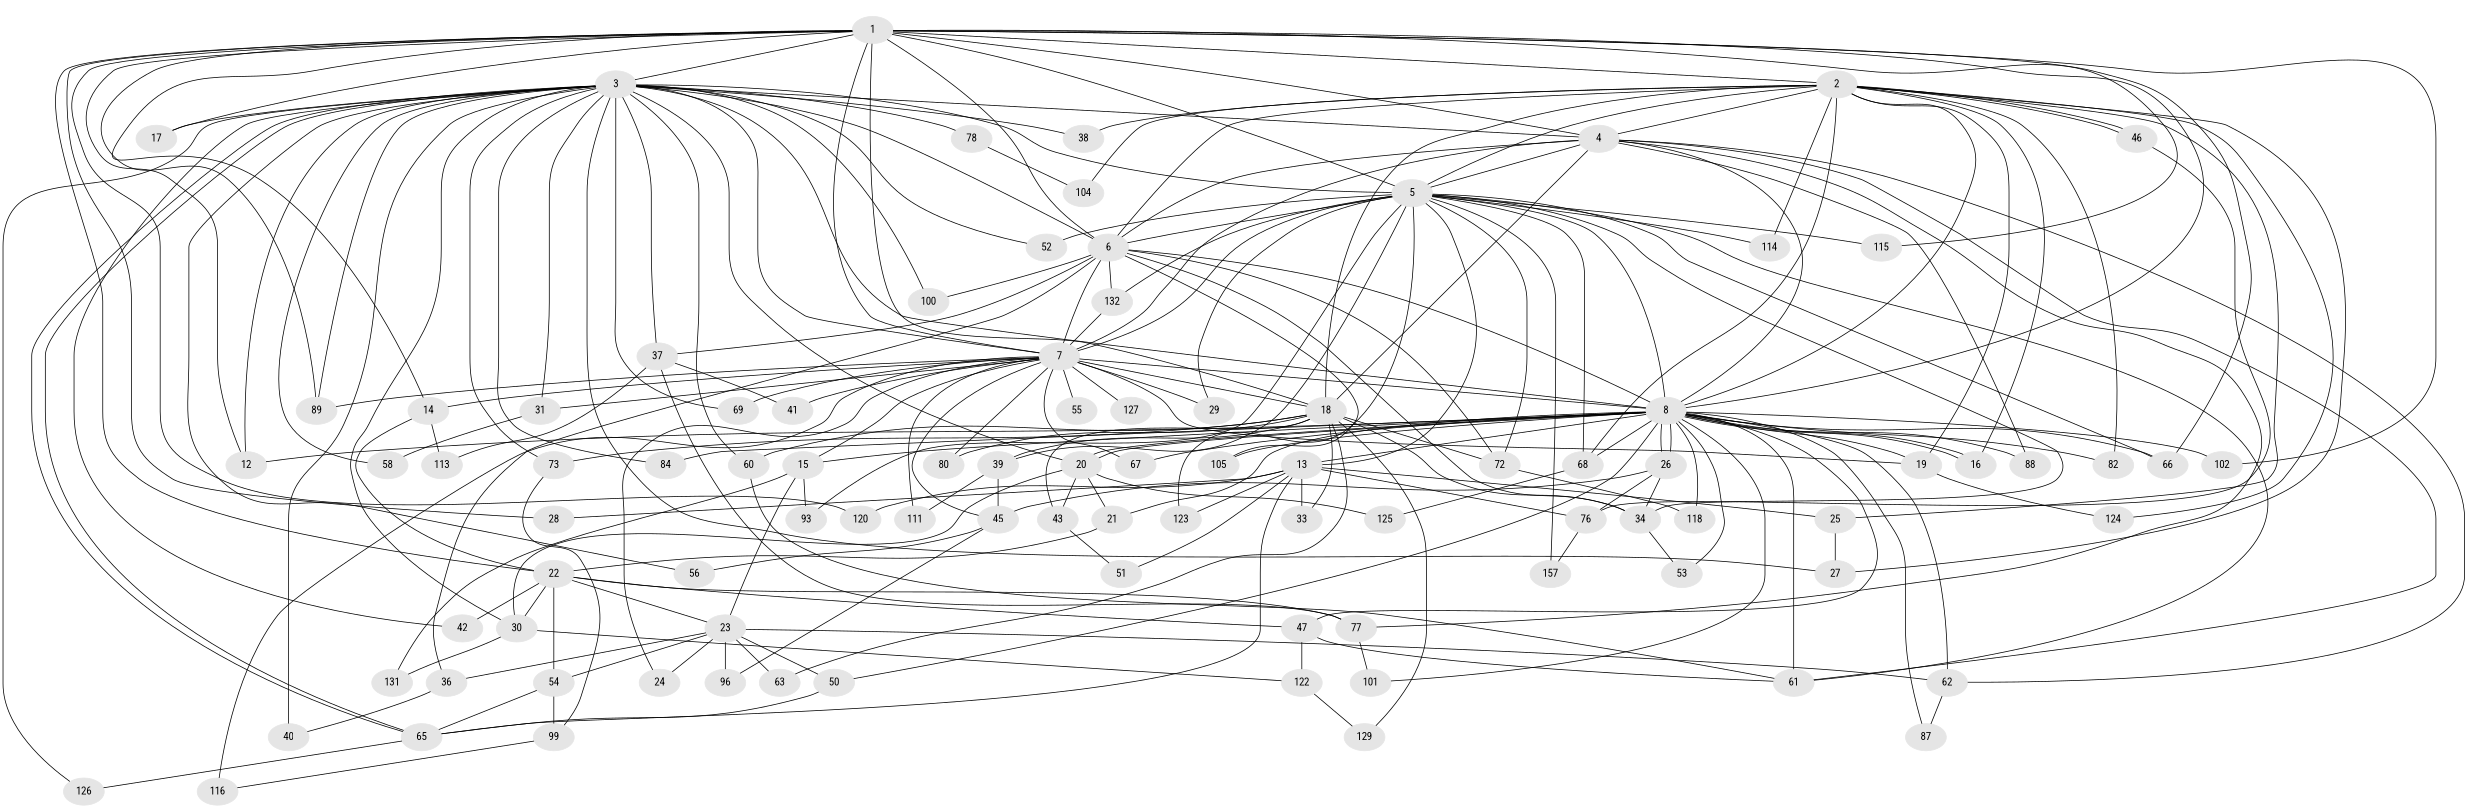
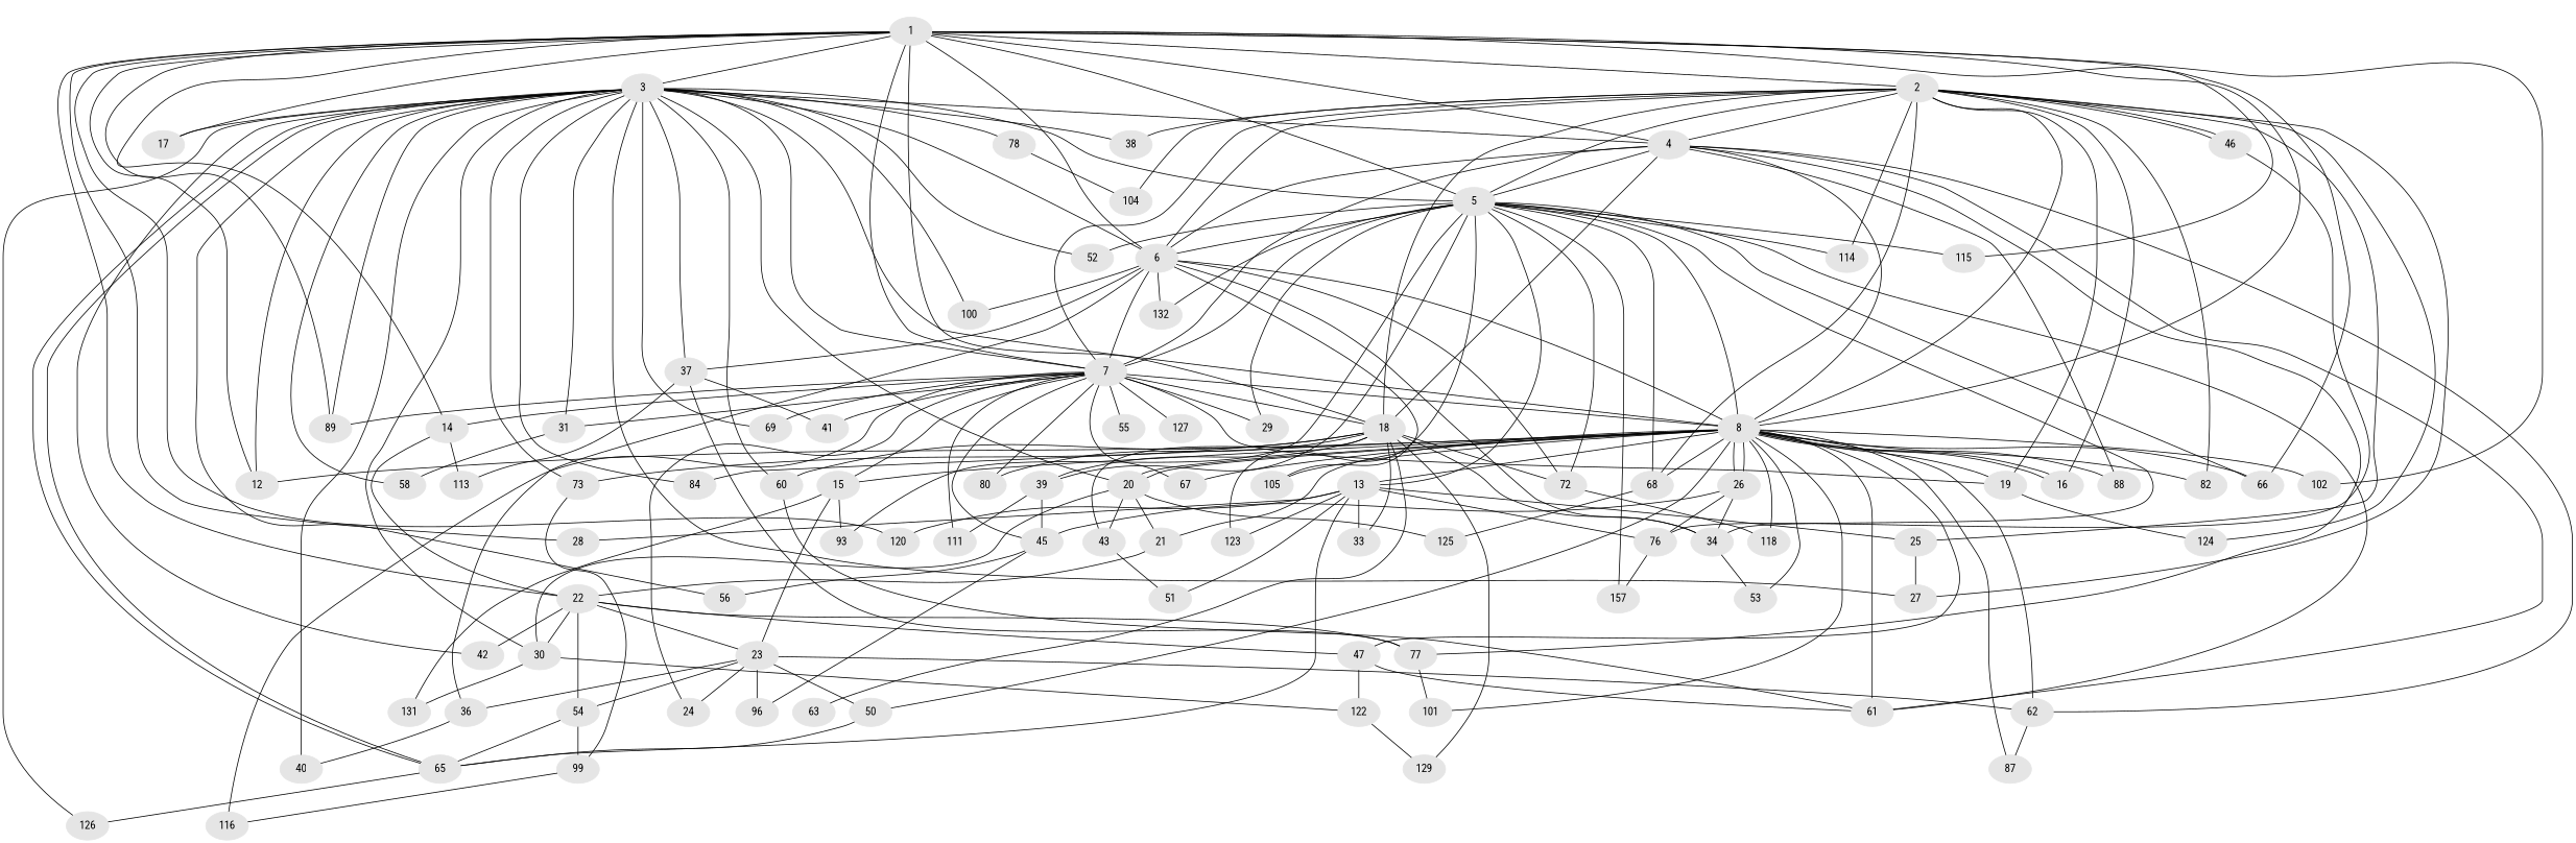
  graph {
    fontname="Roboto Condensed"
    node [color=gray90 fontname="Roboto Condensed" style=filled]
    edge [fontname="Roboto Condensed"]
    1 [super="+16"]
    2 [super="+94"]
    3 [super="+35"]
    4 [super="+32"]
    5 [super="+9"]
    6 [super="+64"]
    7 [super="+10"]
    8 [super="+91"]
    12 [super="+70"]
    14 [super="+57"]
    17
    18 [super="+48"]
    22
    28 [super="+44"]
    66 [super="+130"]
    89 [super="+103"]
    102
    115
    120
    n20 [label=16]
    19 [super="+119"]
    25 [super="+75"]
    27
    38
    46
    68 [super="+106"]
    82
    104
    114
    124
    20 [super="+98"]
    30 [super="+74"]
    31 [super="+95"]
    37
    40 [super="+71"]
    42
    52
    56
    58
    60 [super="+128"]
    65
    69
    73 [super="+109"]
    78 [super="+90"]
    84
    100
    126
    61 [super="+85"]
    62
    77 [super="+117"]
    88
    13 [super="+110"]
    29
    34 [super="+49"]
    39 [super="+108"]
    72 [super="+86"]
    93
    n58 [label=157]
    123
    132
    36
    105
    15 [super="+92"]
    24
    41
    45 [super="+59"]
    55
    67
    80
    111
    116 [super="+133"]
    127
    21
    26 [super="+112"]
    47 [super="+121"]
    50 [super="+83"]
    53
    87
    101
    118
    113
    33
    43
    63
    129
    23 [super="+79"]
    54 [super="+97"]
    76 [super="+81"]
    125
    131
    122
    99
    51
    96
    1 -- 2
    1 -- 3
    1 -- 4
    1 -- 5 [weight=3]
    1 -- 6 [weight=2]
    1 -- 7 [weight=2]
    1 -- 8
    1 -- 12
    1 -- 14
    1 -- 17
    1 -- 18
    1 -- 22
    1 -- 28 [weight=2]
    1 -- 66
    1 -- 89
    1 -- 102
    1 -- 115
    1 -- 120
    2 -- 4
    2 -- 5 [weight=2]
    2 -- 6
-   132 -- 7 [weight=2]
+   2 -- 7 [weight=2]
    2 -- 8
    2 -- 18
    2 -- n20
    2 -- 19
    2 -- 25
    2 -- 27
    2 -- 38
    2 -- 46
    2 -- 46
    2 -- 68
    2 -- 82
    2 -- 104
    2 -- 114
    2 -- 124
    3 -- 4
    3 -- 5 [weight=2]
    3 -- 6 [weight=2]
    3 -- 7 [weight=2]
    3 -- 8
    3 -- 12
    3 -- 17
    3 -- 89
    3 -- 27
    3 -- 38
    3 -- 20
    3 -- 30
    3 -- 31
    3 -- 37
    3 -- 40 [weight=2]
    3 -- 42
    3 -- 52
    3 -- 56
    3 -- 58
    3 -- 60
    3 -- 65
    3 -- 65
    3 -- 69
    3 -- 73 [weight=2]
    3 -- 78 [weight=2]
    3 -- 84
    3 -- 100
    3 -- 126
    4 -- 5 [weight=2]
    4 -- 6
    4 -- 7 [weight=2]
    4 -- 8
    4 -- 18
    4 -- 61
    4 -- 62
    4 -- 77
    4 -- 88
    5 -- 6 [weight=2]
    5 -- 7 [weight=4]
    5 -- 8 [weight=2]
    5 -- 66
    5 -- 115
    5 -- 68
    5 -- 114
    5 -- 52
    5 -- 61
    5 -- 13
    5 -- 29
    5 -- 34
    5 -- 39
    5 -- 72
    5 -- 93
    5 -- n58
    5 -- 123
    5 -- 132
    6 -- 7 [weight=2]
    6 -- 8
    6 -- 37
    6 -- 100
    6 -- 34
    6 -- 72
    6 -- 132
    6 -- 36
    6 -- 105
    7 -- 8 [weight=2]
    7 -- 14
    7 -- 18
    7 -- 89
    7 -- 19
    7 -- 31
    7 -- 69
    7 -- 29
    7 -- 15
    7 -- 24
    7 -- 41
    7 -- 45
    7 -- 55 [weight=2]
    7 -- 67
    7 -- 80
    7 -- 111
    7 -- 116 [weight=2]
    7 -- 127 [weight=2]
    8 -- 12
    8 -- 66
    8 -- 102
    8 -- n20
    8 -- n20
    8 -- 19
    8 -- 68
    8 -- 82
    8 -- 20
    8 -- 20
    8 -- 84
    8 -- 61
    8 -- 62
    8 -- 88
    8 -- 13
    8 -- 105
    8 -- 15 [weight=2]
    8 -- 67
    8 -- 21
    8 -- 26 [weight=2]
    8 -- 26
    8 -- 47
    8 -- 50
    8 -- 53
    8 -- 87
    8 -- 101
    8 -- 118
    14 -- 22
    14 -- 113
    18 -- 60
    18 -- 73
    18 -- 34
    18 -- 39
    18 -- 72
    18 -- 80
    18 -- 33
    18 -- 43
    18 -- 63
    18 -- 129
    22 -- 30
    22 -- 42
    22 -- 77
    22 -- 47
    22 -- 23
    22 -- 54
    19 -- 124
    25 -- 27
    46 -- 76
    68 -- 125
    20 -- 30
    20 -- 21
    20 -- 43
    20 -- 125
    30 -- 131
    30 -- 122
    31 -- 58 [weight=2]
    37 -- 77
    37 -- 41
    37 -- 113
    60 -- 61
    65 -- 126
    73 -- 99
    78 -- 104
    62 -- 87
    77 -- 101
    13 -- 28
    13 -- 120
    13 -- 25
    13 -- 65
    13 -- 123
    13 -- 33
    13 -- 76
    13 -- 51
    34 -- 53
    39 -- 45
    39 -- 111
    72 -- 118
    36 -- 40
    15 -- 93
    15 -- 23
    15 -- 131
    45 -- 56
    45 -- 96
    21 -- 22
    26 -- 34
    26 -- 45 [weight=2]
    26 -- 76
    47 -- 61
    47 -- 122
    50 -- 65
    43 -- 51
    23 -- 62
    23 -- 36
    23 -- 24
    23 -- 50
-   23 -- 63
    23 -- 54
    23 -- 96
    54 -- 65
    54 -- 99
    76 -- n58
    122 -- 129
    99 -- 116
  }
